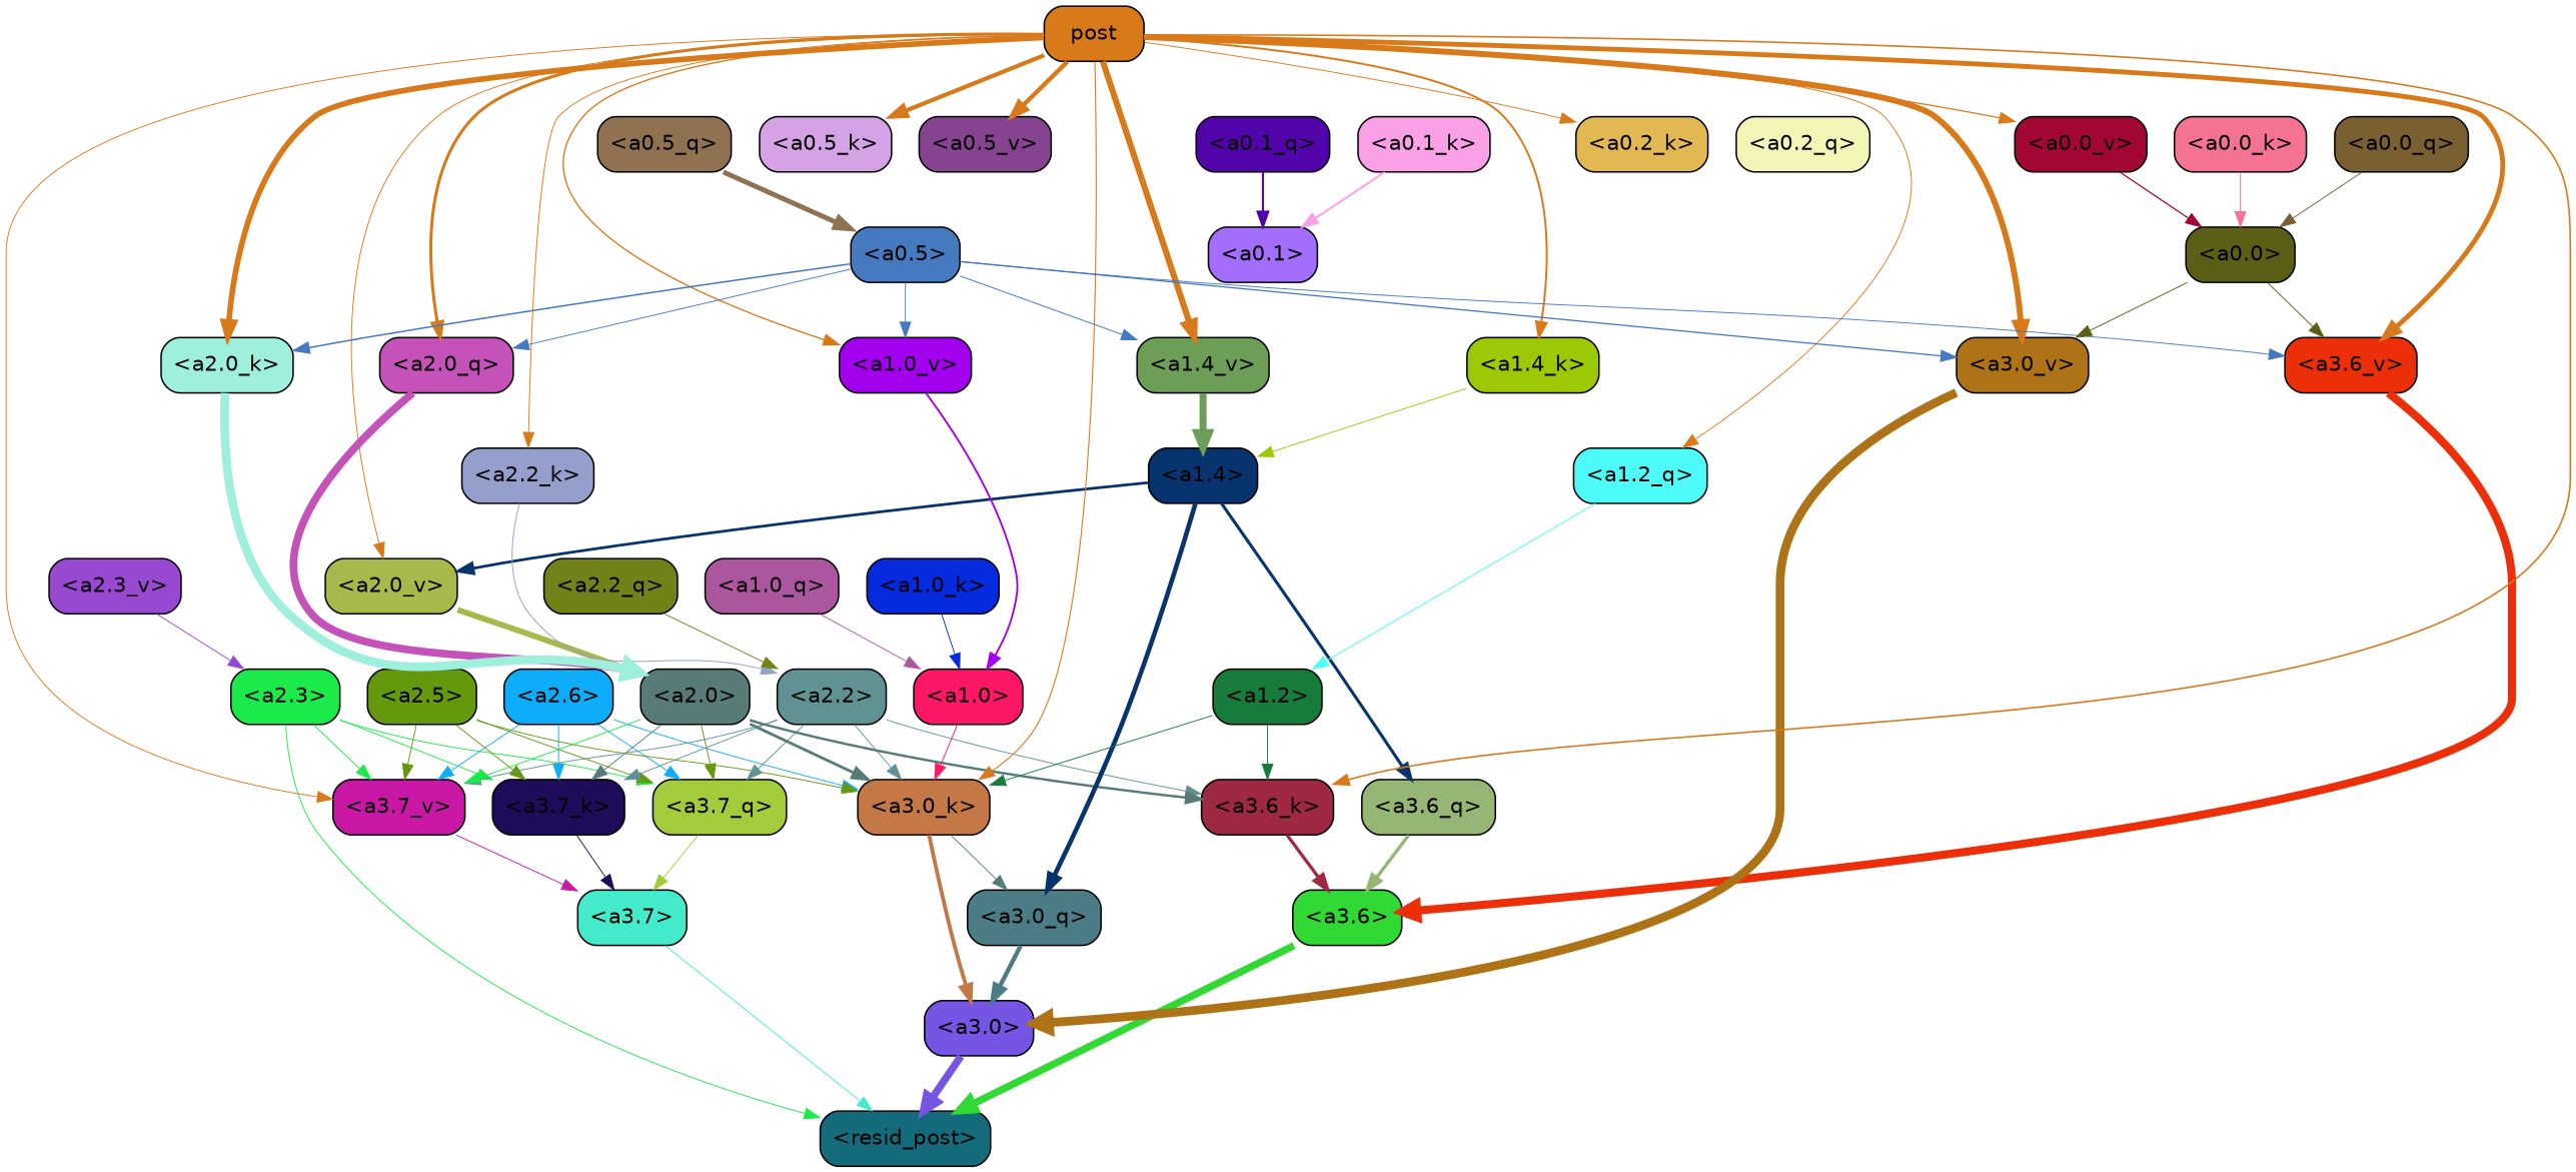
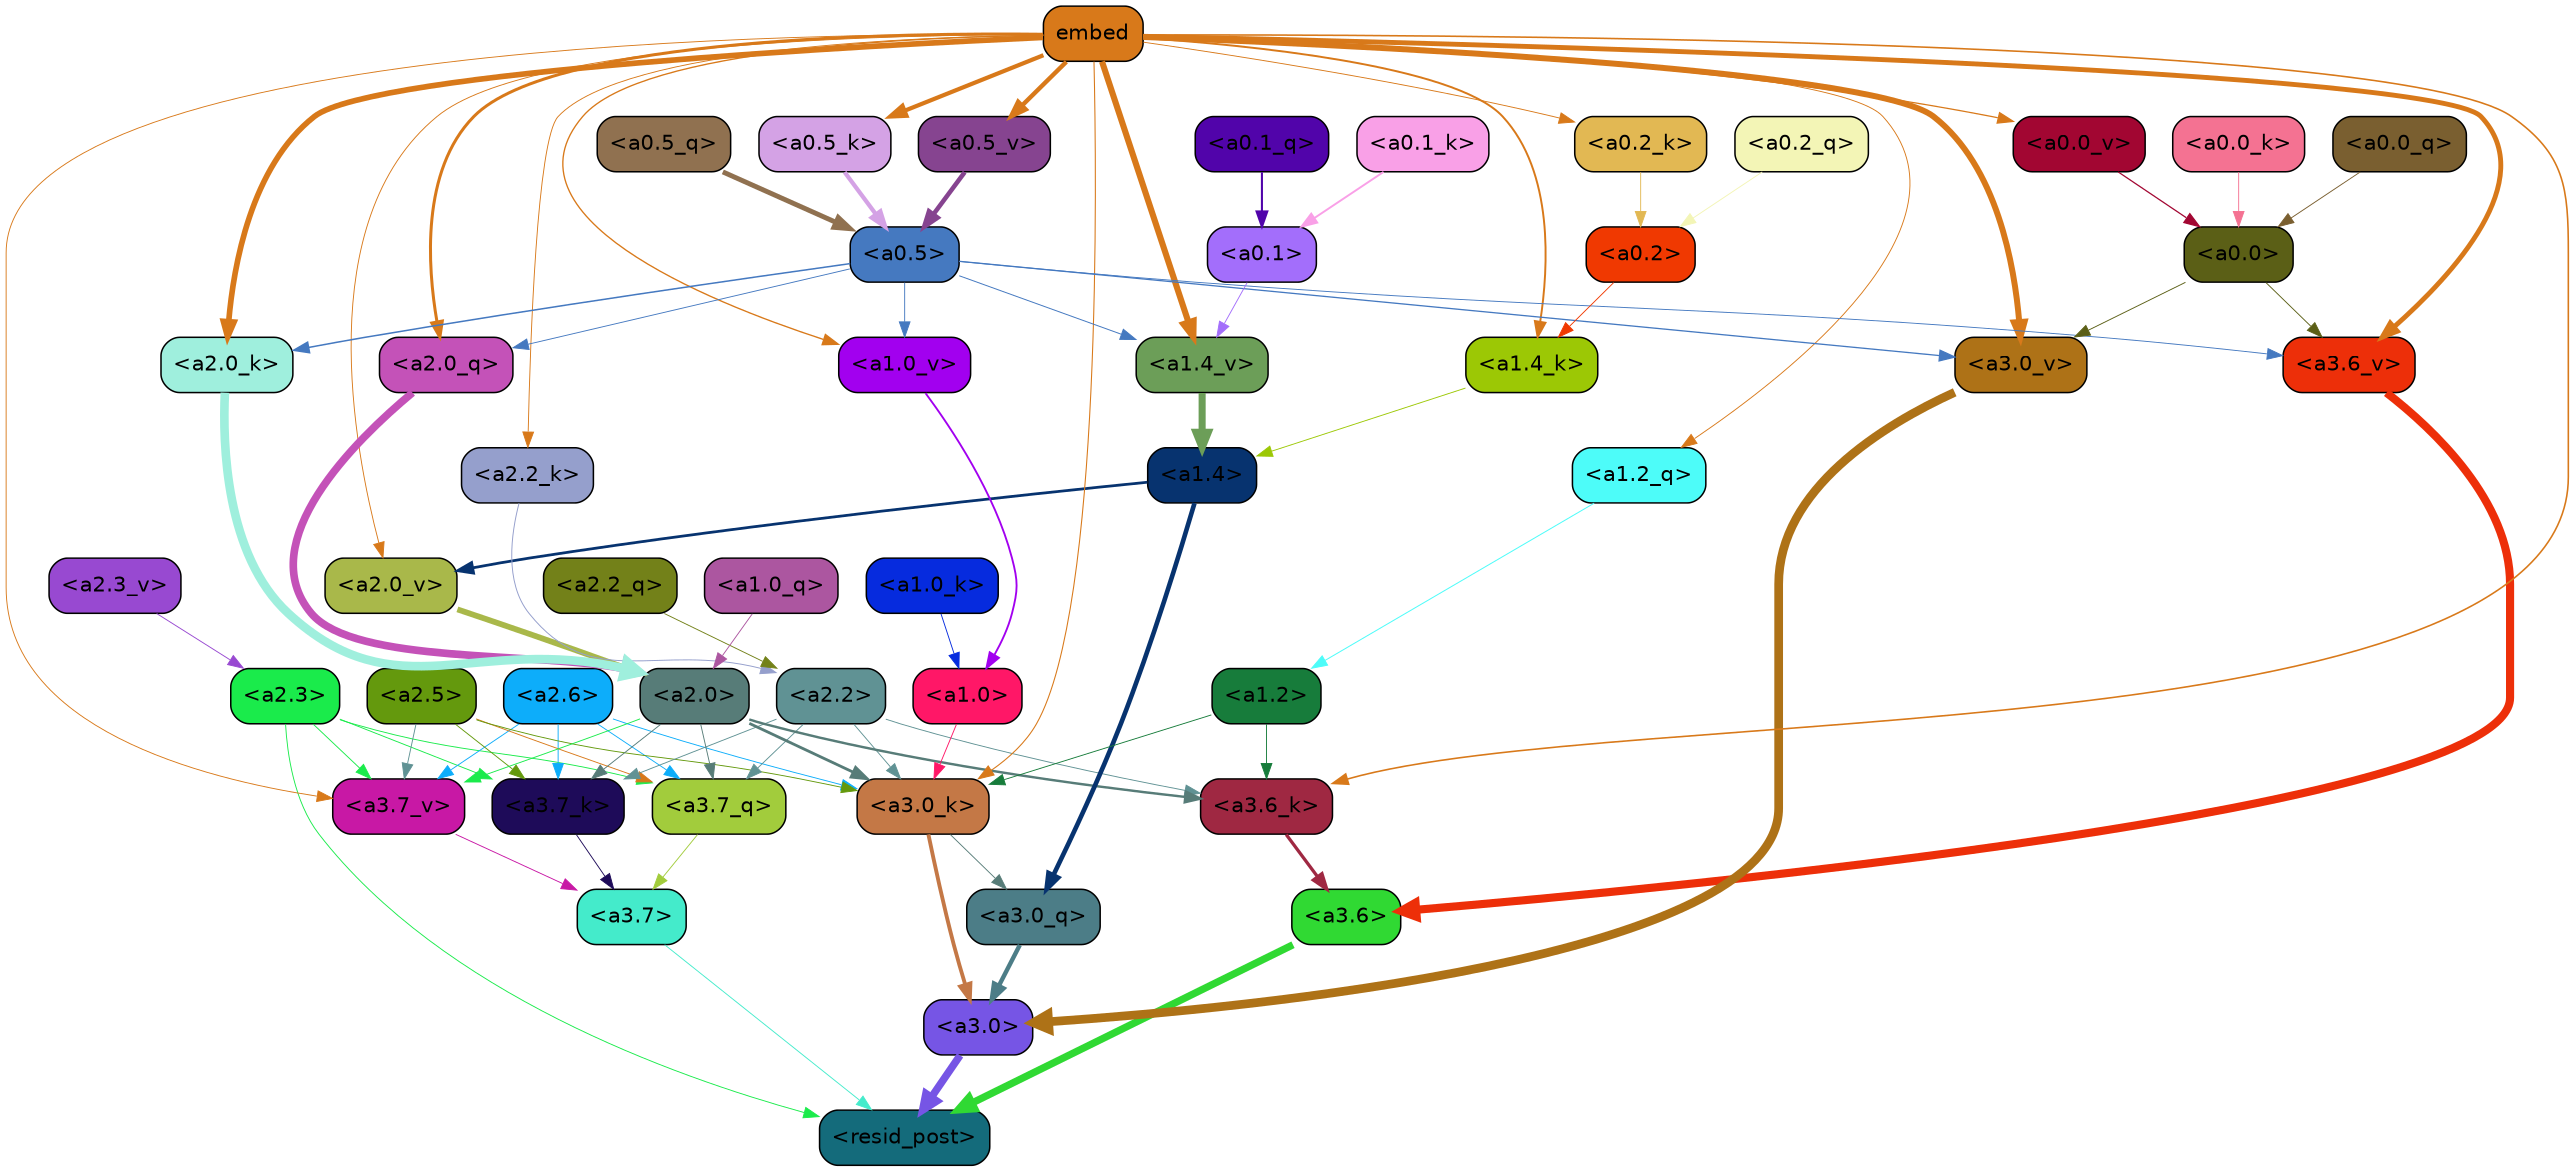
  strict digraph {
    splines=true
    node [color=black fontname=Helvetica shape=box style="filled, rounded"]
    edge [color="#d8791a" penwidth=0.6]
    "<a3.7>" [fillcolor="#44ebcb"]
    "<resid_post>" [fillcolor="#146b7b"]
    "<a3.6>" [fillcolor="#30d933"]
    "<a3.0>" [fillcolor="#7655e5"]
    "<a2.3>" [fillcolor="#1aeb4b"]
    "<a3.7_q>" [fillcolor="#a2cc3c"]
    "<a3.7_k>" [fillcolor="#1e0b59"]
    "<a3.7_v>" [fillcolor="#c818a5"]
-   "<a3.6_q>" [fillcolor="#95b674"]
    "<a3.0_q>" [fillcolor="#4c7d87"]
    "<a3.6_k>" [fillcolor="#9f2842"]
    "<a3.0_k>" [fillcolor="#c47846"]
    "<a3.6_v>" [fillcolor="#ed2f09"]
    "<a3.0_v>" [fillcolor="#ae7217"]
    "<a2.6>" [fillcolor="#0dadfa"]
    "<a2.5>" [fillcolor="#64990d"]
    "<a2.2>" [fillcolor="#609294"]
    "<a2.0>" [fillcolor="#577c78"]
    "<a1.4>" [fillcolor="#07336f"]
    "<a2.0_v>" [fillcolor="#a9b84a"]
    "<a1.2>" [fillcolor="#177c3b"]
-   embed [fillcolor="#d8791a" label=post]
+   embed [fillcolor="#d8791a"]
    "<a2.0_q>" [fillcolor="#c452b8"]
    "<a2.2_k>" [fillcolor="#959fcc"]
    "<a2.0_k>" [fillcolor="#9fefdd"]
    "<a1.2_q>" [fillcolor="#4dfcf9"]
    "<a1.4_k>" [fillcolor="#9cc805"]
    "<a1.4_v>" [fillcolor="#6c9e58"]
    "<a1.0_v>" [fillcolor="#a200ef"]
    "<a0.5_k>" [fillcolor="#d4a2e5"]
    "<a0.2_k>" [fillcolor="#e2b853"]
    "<a0.5_v>" [fillcolor="#864490"]
    "<a0.0_v>" [fillcolor="#a20632"]
    "<a1.0>" [fillcolor="#ff1767"]
    "<a0.5>" [fillcolor="#4579c0"]
+   "<a0.2>" [fillcolor="#f03901"]
    "<a0.0>" [fillcolor="#5b5f16"]
    "<a2.2_q>" [fillcolor="#738119"]
    "<a2.3_v>" [fillcolor="#9849d1"]
    "<a1.0_q>" [fillcolor="#ac56a0"]
    "<a1.0_k>" [fillcolor="#062bde"]
    "<a0.1>" [fillcolor="#a36efb"]
    "<a0.5_q>" [fillcolor="#907150"]
    "<a0.2_q>" [fillcolor="#f3f5b6"]
    "<a0.1_q>" [fillcolor="#5104aa"]
    "<a0.0_q>" [fillcolor="#7a5f30"]
    "<a0.1_k>" [fillcolor="#f9a0e7"]
    "<a0.0_k>" [fillcolor="#f47292"]
    "<a3.7>" -> "<resid_post>" [color="#44ebcb"]
    "<a3.6>" -> "<resid_post>" [color="#30d933" penwidth=4.751592040061951]
    "<a3.0>" -> "<resid_post>" [color="#7655e5" penwidth=4.904066681861877]
    "<a2.3>" -> "<resid_post>" [color="#1aeb4b"]
    "<a2.3>" -> "<a3.7_q>" [color="#1aeb4b"]
    "<a2.3>" -> "<a3.7_k>" [color="#1aeb4b"]
    "<a2.3>" -> "<a3.7_v>" [color="#1aeb4b"]
    "<a3.7_q>" -> "<a3.7>" [color="#a2cc3c"]
    "<a3.7_k>" -> "<a3.7>" [color="#1e0b59"]
    "<a3.7_v>" -> "<a3.7>" [color="#c818a5"]
-   "<a3.6_q>" -> "<a3.6>" [color="#95b674" penwidth=2.160832464694977]
    "<a3.0_q>" -> "<a3.0>" [color="#4c7d87" penwidth=2.870753765106201]
    "<a3.6_k>" -> "<a3.6>" [color="#9f2842" penwidth=2.13908451795578]
    "<a3.0_k>" -> "<a3.0>" [color="#c47846" penwidth=2.520303964614868]
    "<a3.0_k>" -> "<a3.0_q>" [color="#577c78"]
    "<a3.6_v>" -> "<a3.6>" [color="#ed2f09" penwidth=5.297133803367615]
    "<a3.0_v>" -> "<a3.0>" [color="#ae7217" penwidth=5.680712580680847]
    "<a2.6>" -> "<a3.7_q>" [color="#0dadfa"]
    "<a2.6>" -> "<a3.7_k>" [color="#0dadfa"]
    "<a2.6>" -> "<a3.7_v>" [color="#0dadfa"]
    "<a2.6>" -> "<a3.0_k>" [color="#0dadfa"]
-   "<a2.5>" -> "<a3.7_q>" [color="#64990d"]
+   "<a2.5>" -> "<a3.7_q>"
    "<a2.5>" -> "<a3.7_k>" [color="#64990d"]
-   "<a2.5>" -> "<a3.7_v>" [color="#64990d"]
+   "<a2.5>" -> "<a3.7_v>" [color="#609294"]
    "<a2.5>" -> "<a3.0_k>" [color="#64990d"]
    "<a2.2>" -> "<a3.7_q>" [color="#609294"]
    "<a2.2>" -> "<a3.7_k>" [color="#609294"]
-   "<a2.2>" -> "<a3.7_v>" [color="#609294"]
    "<a2.2>" -> "<a3.6_k>" [color="#609294"]
    "<a2.2>" -> "<a3.0_k>" [color="#609294"]
-   "<a2.0>" -> "<a3.7_q>" [color="#64990d"]
+   "<a2.0>" -> "<a3.7_q>" [color="#577c78"]
    "<a2.0>" -> "<a3.7_k>" [color="#577c78"]
    "<a2.0>" -> "<a3.7_v>" [color="#1aeb4b"]
    "<a2.0>" -> "<a3.6_k>" [color="#577c78" penwidth=1.5897698998451233]
    "<a2.0>" -> "<a3.0_k>" [color="#577c78" penwidth=1.8405593037605286]
-   "<a1.4>" -> "<a3.6_q>" [color="#07336f" penwidth=2.0260728895664215]
    "<a1.4>" -> "<a3.0_q>" [color="#07336f" penwidth=3.0185627341270447]
    "<a1.4>" -> "<a2.0_v>" [color="#07336f" penwidth=1.7970525026321411]
    "<a2.0_v>" -> "<a2.0>" [color="#a9b84a" penwidth=3.781584322452545]
    "<a1.2>" -> "<a3.6_k>" [color="#177c3b"]
    "<a1.2>" -> "<a3.0_k>" [color="#177c3b"]
    embed -> "<a3.7_v>"
    embed -> "<a3.6_k>" [penwidth=1.046662151813507]
    embed -> "<a3.0_k>" [penwidth=0.6995279788970947]
    embed -> "<a3.6_v>" [penwidth=3.1840110421180725]
    embed -> "<a3.0_v>" [penwidth=3.9005755856633186]
    embed -> "<a2.0_v>"
    embed -> "<a2.0_q>" [penwidth=1.9669389724731445]
    embed -> "<a2.2_k>"
    embed -> "<a2.0_k>" [penwidth=3.6898754835128784]
    embed -> "<a1.2_q>"
    embed -> "<a1.4_k>" [penwidth=1.2758672684431076]
    embed -> "<a1.4_v>" [penwidth=3.992354243993759]
    embed -> "<a1.0_v>" [penwidth=0.8768336176872253]
    embed -> "<a0.5_k>" [penwidth=2.7730610966682434]
    embed -> "<a0.2_k>"
    embed -> "<a0.5_v>" [penwidth=2.881743907928467]
    embed -> "<a0.0_v>" [penwidth=0.819606889039278]
    "<a2.0_q>" -> "<a2.0>" [color="#c452b8" penwidth=5.0040658712387085]
    "<a2.2_k>" -> "<a2.2>" [color="#959fcc" penwidth=0.6304321400821209]
    "<a2.0_k>" -> "<a2.0>" [color="#9fefdd" penwidth=5.6445024609565735]
    "<a1.2_q>" -> "<a1.2>" [color="#4dfcf9" penwidth=0.6481351256370544]
    "<a1.4_k>" -> "<a1.4>" [color="#9cc805"]
    "<a1.4_v>" -> "<a1.4>" [color="#6c9e58" penwidth=4.602061748504639]
    "<a1.0_v>" -> "<a1.0>" [color="#a200ef" penwidth=1.227757602930069]
+   "<a0.5_k>" -> "<a0.5>" [color="#d4a2e5" penwidth=2.7730584144592285]
+   "<a0.2_k>" -> "<a0.2>" [color="#e2b853"]
+   "<a0.5_v>" -> "<a0.5>" [color="#864490" penwidth=2.9687485098838806]
    "<a0.0_v>" -> "<a0.0>" [color="#a20632" penwidth=0.8196042068302631]
    "<a1.0>" -> "<a3.0_k>" [color="#ff1767"]
    "<a0.5>" -> "<a3.6_v>" [color="#4579c0"]
    "<a0.5>" -> "<a3.0_v>" [color="#4579c0" penwidth=0.8493617177009583]
    "<a0.5>" -> "<a2.0_q>" [color="#4579c0"]
    "<a0.5>" -> "<a2.0_k>" [color="#4579c0" penwidth=0.9942188858985901]
    "<a0.5>" -> "<a1.4_v>" [color="#4579c0" penwidth=0.6379710733890533]
    "<a0.5>" -> "<a1.0_v>" [color="#4579c0"]
+   "<a0.2>" -> "<a1.4_k>" [color="#f03901"]
    "<a0.0>" -> "<a3.6_v>" [color="#5b5f16"]
    "<a0.0>" -> "<a3.0_v>" [color="#5b5f16"]
    "<a2.2_q>" -> "<a2.2>" [color="#738119"]
    "<a2.3_v>" -> "<a2.3>" [color="#9849d1"]
-   "<a1.0_q>" -> "<a1.0>" [color="#ac56a0"]
+   "<a1.0_q>" -> "<a2.0>" [color="#ac56a0"]
    "<a1.0_k>" -> "<a1.0>" [color="#062bde"]
+   "<a0.1>" -> "<a1.4_v>" [color="#a36efb"]
    "<a0.5_q>" -> "<a0.5>" [color="#907150" penwidth=3.219071626663208]
+   "<a0.2_q>" -> "<a0.2>" [color="#f3f5b6"]
    "<a0.1_q>" -> "<a0.1>" [color="#5104aa" penwidth=1.3519257307052612]
    "<a0.0_q>" -> "<a0.0>" [color="#7a5f30"]
    "<a0.1_k>" -> "<a0.1>" [color="#f9a0e7" penwidth=1.281095266342163]
    "<a0.0_k>" -> "<a0.0>" [color="#f47292"]
  }
